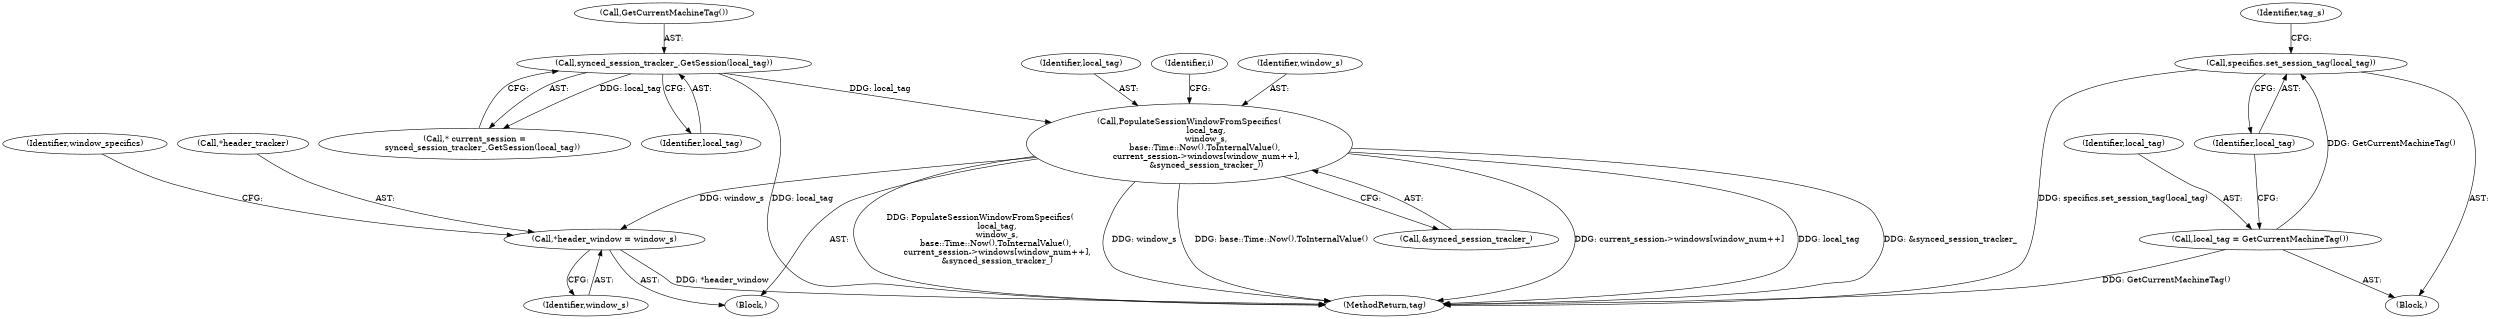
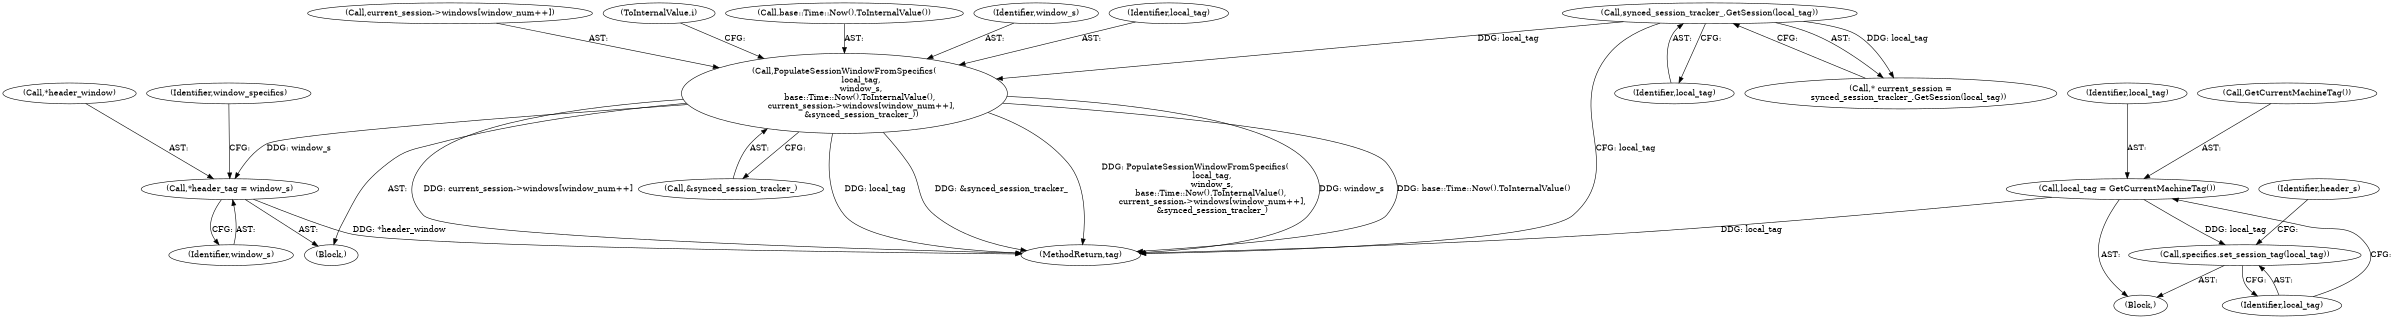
  digraph {
    n1 [label="(Call,PopulateSessionWindowFromSpecifics(\n             local_tag,\n             window_s,\n            base::Time::Now().ToInternalValue(),\n             current_session->windows[window_num++],\n             &synced_session_tracker_))"]
-   n2 [label="(Call,*header_window = window_s)"]
+   n2 [label="(Call,*header_tag = window_s)"]
    n3 [label="(Call,&synced_session_tracker_)"]
    n4 [label="(Block,)"]
    n5 [label="(MethodReturn,tag)"]
    n6 [label="(Identifier,window_s)"]
    n7 [label="(Call,synced_session_tracker_.GetSession(local_tag))"]
    n8 [label="(Identifier,local_tag)"]
    n9 [label="(Call,* current_session =\n      synced_session_tracker_.GetSession(local_tag))"]
    n10 [label="(Call,specifics.set_session_tag(local_tag))"]
    n11 [label="(Block,)"]
    n12 [label="(Identifier,local_tag)"]
    n13 [label="(Call,local_tag = GetCurrentMachineTag())"]
    n14 [label="(Call,GetCurrentMachineTag())"]
-   n16 [label="(Identifier,i)"]
-   n17 [label="(Call,*header_tracker)"]
+   n15 [label="(Call,current_session->windows[window_num++])"]
+   n16 [label="(ToInternalValue,i)"]
+   n17 [label="(Call,*header_window)"]
    n18 [label="(Identifier,local_tag)"]
-   n20 [label="(Identifier,tag_s)"]
+   n19 [label="(Call,base::Time::Now().ToInternalValue())"]
+   n20 [label="(Identifier,header_s)"]
    n21 [label="(Identifier,window_s)"]
    n22 [label="(Identifier,window_specifics)"]
    n23 [label="(Identifier,local_tag)"]
    n1 -> n2 [label="DDG: window_s"]
    n1 -> n3 [label="CFG: "]
    n1 -> n4 [label="AST: "]
    n1 -> n5 [label="DDG: &synced_session_tracker_"]
    n1 -> n5 [label="DDG: PopulateSessionWindowFromSpecifics(\n             local_tag,\n             window_s,\n            base::Time::Now().ToInternalValue(),\n             current_session->windows[window_num++],\n             &synced_session_tracker_)"]
    n1 -> n5 [label="DDG: window_s"]
    n1 -> n5 [label="DDG: base::Time::Now().ToInternalValue()"]
    n1 -> n5 [label="DDG: current_session->windows[window_num++]"]
    n1 -> n5 [label="DDG: local_tag"]
    n2 -> n4 [label="AST: "]
    n2 -> n5 [label="DDG: *header_window"]
    n2 -> n6 [label="CFG: "]
    n3 -> n1 [label="AST: "]
    n6 -> n2 [label="AST: "]
    n7 -> n1 [label="DDG: local_tag"]
-   n7 -> n5 [label="DDG: local_tag"]
+   n7 -> n5 [label="CFG: local_tag"]
    n7 -> n8 [label="CFG: "]
    n7 -> n9 [label="AST: "]
    n7 -> n9 [label="DDG: local_tag"]
    n8 -> n7 [label="AST: "]
    n9 -> n7 [label="CFG: "]
-   n10 -> n5 [label="DDG: specifics.set_session_tag(local_tag)"]
    n10 -> n11 [label="AST: "]
    n10 -> n12 [label="CFG: "]
    n12 -> n10 [label="AST: "]
    n12 -> n13 [label="CFG: "]
-   n13 -> n5 [label="DDG: GetCurrentMachineTag()"]
-   n13 -> n10 [label="DDG: GetCurrentMachineTag()"]
+   n13 -> n5 [label="DDG: local_tag"]
+   n13 -> n10 [label="DDG: local_tag"]
    n13 -> n11 [label="AST: "]
-   n14 -> n7 [label="AST: "]
+   n14 -> n13 [label="AST: "]
+   n15 -> n1 [label="AST: "]
    n16 -> n1 [label="CFG: "]
    n17 -> n2 [label="AST: "]
    n18 -> n13 [label="AST: "]
+   n19 -> n1 [label="AST: "]
    n20 -> n10 [label="CFG: "]
    n21 -> n1 [label="AST: "]
    n22 -> n2 [label="CFG: "]
    n23 -> n1 [label="AST: "]
  }
